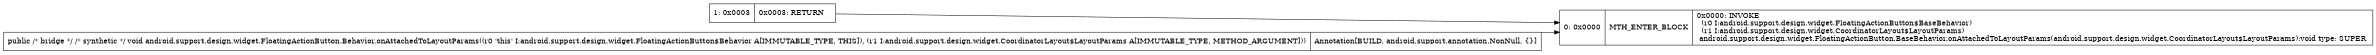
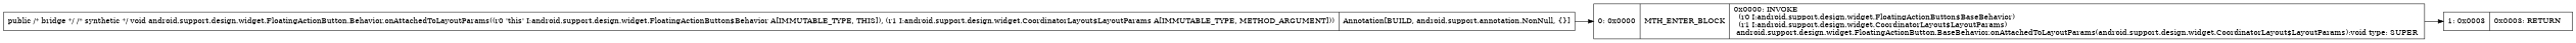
  digraph {
    rankdir=LR
    node [shape=record]
    n1 [label="{0\:\ 0x0000|MTH_ENTER_BLOCK\l|0x0000: INVOKE  \l  (r0 I:android.support.design.widget.FloatingActionButton$BaseBehavior)\l  (r1 I:android.support.design.widget.CoordinatorLayout$LayoutParams)\l android.support.design.widget.FloatingActionButton.BaseBehavior.onAttachedToLayoutParams(android.support.design.widget.CoordinatorLayout$LayoutParams):void type: SUPER \l}"]
    n2 [label="{1\:\ 0x0003|0x0003: RETURN   \l}"]
    n3 [label="{public \/* bridge *\/ \/* synthetic *\/ void android.support.design.widget.FloatingActionButton.Behavior.onAttachedToLayoutParams((r0 'this' I:android.support.design.widget.FloatingActionButton$Behavior A[IMMUTABLE_TYPE, THIS]), (r1 I:android.support.design.widget.CoordinatorLayout$LayoutParams A[IMMUTABLE_TYPE, METHOD_ARGUMENT]))  | Annotation[BUILD, android.support.annotation.NonNull, \{\}]\l}"]
-   n2 -> n1
+   n1 -> n2
    n3 -> n1
  }
